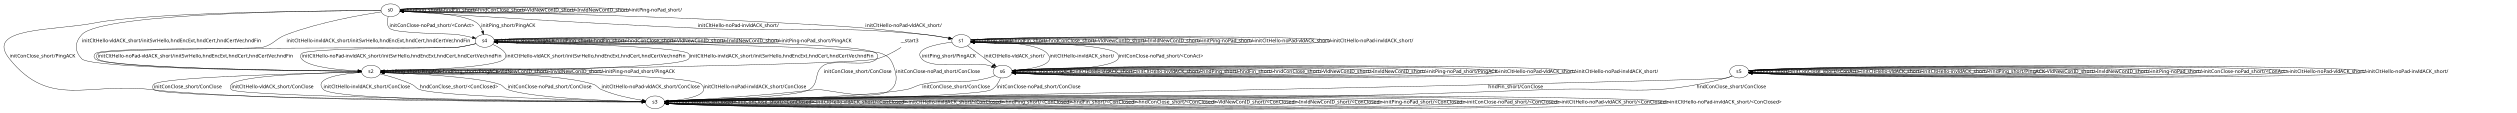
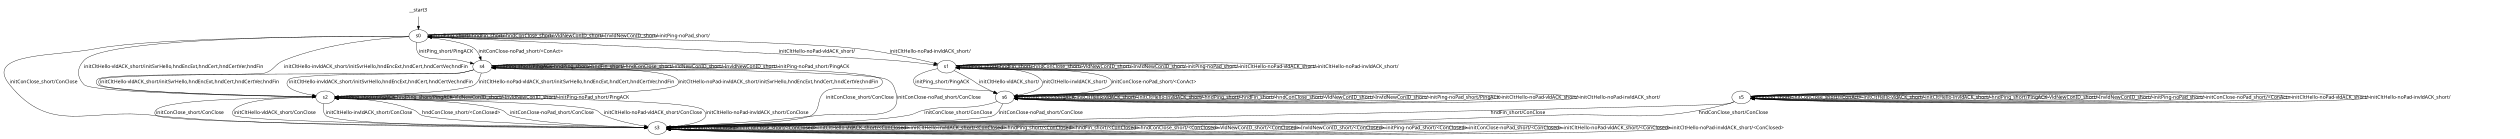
  digraph {
    fontname="Noto Sans"
    node [fontname="Noto Sans"]
    edge [fontname="Noto Sans"]
    n1 [label=s0]
    n2 [label=s1]
    n3 [label=s2]
    n4 [label=s3]
    n5 [label=s4]
    n6 [label=s6]
    n7 [label=s5]
    n8 [label=__start3 shape=none]
    n1 -> n1 [label="hndPing_short/ "]
    n1 -> n1 [label="hndFin_short/ "]
    n1 -> n1 [label="hndConClose_short/ "]
    n1 -> n1 [label="VldNewConID_short/ "]
    n1 -> n1 [label="InvldNewConID_short/ "]
    n1 -> n1 [label="initPing-noPad_short/ "]
    n1 -> n2 [label="initCltHello-noPad-vldACK_short/ "]
    n1 -> n2 [label="initCltHello-noPad-invldACK_short/ "]
    n1 -> n3 [label="initCltHello-vldACK_short/initSvrHello,hndEncExt,hndCert,hndCertVer,hndFin "]
    n1 -> n3 [label="initCltHello-invldACK_short/initSvrHello,hndEncExt,hndCert,hndCertVer,hndFin "]
-   n1 -> n4 [label="initConClose_short/PingACK "]
+   n1 -> n4 [label="initConClose_short/ConClose "]
    n1 -> n5 [label="initPing_short/PingACK "]
    n1 -> n5 [label="initConClose-noPad_short/<ConAct> "]
    n2 -> n2 [label="hndPing_short/ "]
    n2 -> n2 [label="hndFin_short/ "]
    n2 -> n2 [label="hndConClose_short/ "]
    n2 -> n2 [label="VldNewConID_short/ "]
    n2 -> n2 [label="InvldNewConID_short/ "]
    n2 -> n2 [label="initPing-noPad_short/ "]
    n2 -> n2 [label="initCltHello-noPad-vldACK_short/ "]
    n2 -> n2 [label="initCltHello-noPad-invldACK_short/ "]
    n2 -> n6 [label="initPing_short/PingACK "]
    n2 -> n6 [label="initCltHello-vldACK_short/ "]
    n2 -> n6 [label="initCltHello-invldACK_short/ "]
    n2 -> n6 [label="initConClose-noPad_short/<ConAct> "]
    n3 -> n3 [label="initPing_short/PingACK "]
    n3 -> n3 [label="hndPing_short/PingACK "]
    n3 -> n3 [label="VldNewConID_short/ "]
    n3 -> n3 [label="InvldNewConID_short/ "]
    n3 -> n3 [label="initPing-noPad_short/PingACK "]
    n3 -> n4 [label="initConClose_short/ConClose "]
    n3 -> n4 [label="initCltHello-vldACK_short/ConClose "]
    n3 -> n4 [label="initCltHello-invldACK_short/ConClose "]
    n3 -> n4 [label="hndConClose_short/<ConClosed> "]
    n3 -> n4 [label="initConClose-noPad_short/ConClose "]
    n3 -> n4 [label="initCltHello-noPad-vldACK_short/ConClose "]
    n3 -> n4 [label="initCltHello-noPad-invldACK_short/ConClose "]
    n4 -> n4 [label="initPing_short/<ConClosed> "]
    n4 -> n4 [label="initConClose_short/<ConClosed> "]
    n4 -> n4 [label="initCltHello-vldACK_short/<ConClosed> "]
    n4 -> n4 [label="initCltHello-invldACK_short/<ConClosed> "]
    n4 -> n4 [label="hndPing_short/<ConClosed> "]
    n4 -> n4 [label="hndFin_short/<ConClosed> "]
    n4 -> n4 [label="hndConClose_short/<ConClosed> "]
    n4 -> n4 [label="VldNewConID_short/<ConClosed> "]
    n4 -> n4 [label="InvldNewConID_short/<ConClosed> "]
    n4 -> n4 [label="initPing-noPad_short/<ConClosed> "]
    n4 -> n4 [label="initConClose-noPad_short/<ConClosed> "]
    n4 -> n4 [label="initCltHello-noPad-vldACK_short/<ConClosed> "]
    n4 -> n4 [label="initCltHello-noPad-invldACK_short/<ConClosed> "]
    n5 -> n3 [label="initCltHello-vldACK_short/initSvrHello,hndEncExt,hndCert,hndCertVer,hndFin "]
    n5 -> n3 [label="initCltHello-invldACK_short/initSvrHello,hndEncExt,hndCert,hndCertVer,hndFin "]
    n5 -> n3 [label="initCltHello-noPad-vldACK_short/initSvrHello,hndEncExt,hndCert,hndCertVer,hndFin "]
    n5 -> n3 [label="initCltHello-noPad-invldACK_short/initSvrHello,hndEncExt,hndCert,hndCertVer,hndFin "]
    n5 -> n4 [label="initConClose_short/ConClose "]
    n5 -> n4 [label="initConClose-noPad_short/ConClose "]
    n5 -> n5 [label="initPing_short/PingACK "]
    n5 -> n5 [label="hndPing_short/ "]
    n5 -> n5 [label="hndFin_short/ "]
    n5 -> n5 [label="hndConClose_short/ "]
    n5 -> n5 [label="VldNewConID_short/ "]
    n5 -> n5 [label="InvldNewConID_short/ "]
    n5 -> n5 [label="initPing-noPad_short/PingACK "]
    n6 -> n4 [label="initConClose_short/ConClose "]
    n6 -> n4 [label="initConClose-noPad_short/ConClose "]
    n6 -> n6 [label="initPing_short/PingACK "]
    n6 -> n6 [label="initCltHello-vldACK_short/ "]
    n6 -> n6 [label="initCltHello-invldACK_short/ "]
    n6 -> n6 [label="hndPing_short/ "]
    n6 -> n6 [label="hndFin_short/ "]
    n6 -> n6 [label="hndConClose_short/ "]
    n6 -> n6 [label="VldNewConID_short/ "]
    n6 -> n6 [label="InvldNewConID_short/ "]
    n6 -> n6 [label="initPing-noPad_short/PingACK "]
    n6 -> n6 [label="initCltHello-noPad-vldACK_short/ "]
    n6 -> n6 [label="initCltHello-noPad-invldACK_short/ "]
    n7 -> n4 [label="hndFin_short/ConClose "]
    n7 -> n4 [label="hndConClose_short/ConClose "]
    n7 -> n7 [label="initPing_short/ "]
    n7 -> n7 [label="initConClose_short/<ConAct> "]
    n7 -> n7 [label="initCltHello-vldACK_short/ "]
    n7 -> n7 [label="initCltHello-invldACK_short/ "]
    n7 -> n7 [label="hndPing_short/PingACK "]
    n7 -> n7 [label="VldNewConID_short/ "]
    n7 -> n7 [label="InvldNewConID_short/ "]
    n7 -> n7 [label="initPing-noPad_short/ "]
    n7 -> n7 [label="initConClose-noPad_short/<ConAct> "]
    n7 -> n7 [label="initCltHello-noPad-vldACK_short/ "]
    n7 -> n7 [label="initCltHello-noPad-invldACK_short/ "]
-   n8 -> n3
+   n8 -> n1
  }
